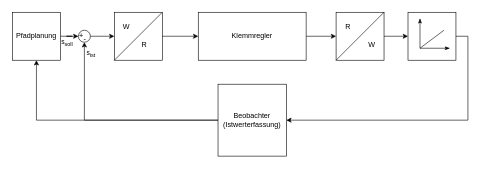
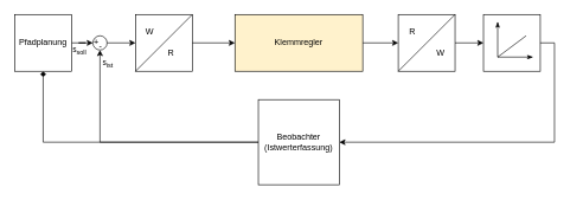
  <mxCell id="0" />
  <mxCell id="1" parent="0" />
  <mxCell id="2" style="edgeStyle=orthogonalEdgeStyle;rounded=0;orthogonalLoop=1;jettySize=auto;html=1;" parent="1" source="3" target="10" edge="1"><mxGeometry relative="1" as="geometry" /></mxCell>
- <mxCell id="3" value="Klemmregler" style="rounded=0;whiteSpace=wrap;html=1;" parent="1" vertex="1"><mxGeometry x="330" y="20" width="180" height="80" as="geometry" /></mxCell>
+ <mxCell id="3" value="Klemmregler" style="rounded=0;whiteSpace=wrap;html=1;fillColor=#fff2cc;" parent="1" vertex="1"><mxGeometry x="330" y="20" width="180" height="80" as="geometry" /></mxCell>
  <mxCell id="4" value="" style="group" parent="1" vertex="1" connectable="0"><mxGeometry x="180" y="20" width="90" height="80" as="geometry" /></mxCell>
  <mxCell id="5" value="" style="rounded=0;whiteSpace=wrap;html=1;" parent="4" vertex="1"><mxGeometry x="10" width="80" height="80" as="geometry" /></mxCell>
  <mxCell id="6" value="" style="endArrow=none;html=1;rounded=0;entryX=0;entryY=1;entryDx=0;entryDy=0;exitX=1;exitY=0;exitDx=0;exitDy=0;" parent="4" source="5" target="5" edge="1"><mxGeometry width="50" height="50" relative="1" as="geometry"><mxPoint x="30" y="80" as="sourcePoint" /><mxPoint x="120" as="targetPoint" /></mxGeometry></mxCell>
  <mxCell id="7" value="W" style="text;html=1;strokeColor=none;fillColor=none;align=center;verticalAlign=middle;whiteSpace=wrap;rounded=0;" parent="4" vertex="1"><mxGeometry y="10" width="60" height="30" as="geometry" /></mxCell>
  <mxCell id="8" value="R" style="text;html=1;strokeColor=none;fillColor=none;align=center;verticalAlign=middle;whiteSpace=wrap;rounded=0;" parent="4" vertex="1"><mxGeometry x="30" y="40" width="60" height="30" as="geometry" /></mxCell>
  <mxCell id="9" value="" style="group" parent="1" vertex="1" connectable="0"><mxGeometry x="550" y="20" width="100" height="80" as="geometry" /></mxCell>
  <mxCell id="10" value="" style="rounded=0;whiteSpace=wrap;html=1;" parent="9" vertex="1"><mxGeometry x="10" width="80" height="80" as="geometry" /></mxCell>
  <mxCell id="11" value="" style="endArrow=none;html=1;rounded=0;entryX=0;entryY=1;entryDx=0;entryDy=0;exitX=1;exitY=0;exitDx=0;exitDy=0;" parent="9" source="10" target="10" edge="1"><mxGeometry width="50" height="50" relative="1" as="geometry"><mxPoint x="30" y="80" as="sourcePoint" /><mxPoint x="120" as="targetPoint" /></mxGeometry></mxCell>
  <mxCell id="12" value="R" style="text;html=1;strokeColor=none;fillColor=none;align=center;verticalAlign=middle;whiteSpace=wrap;rounded=0;" parent="9" vertex="1"><mxGeometry y="10" width="60" height="30" as="geometry" /></mxCell>
  <mxCell id="13" value="W" style="text;html=1;strokeColor=none;fillColor=none;align=center;verticalAlign=middle;whiteSpace=wrap;rounded=0;" parent="9" vertex="1"><mxGeometry x="40" y="40" width="60" height="30" as="geometry" /></mxCell>
  <mxCell id="14" value="" style="group" parent="1" vertex="1" connectable="0"><mxGeometry x="680" y="20" width="80" height="80" as="geometry" /></mxCell>
  <mxCell id="15" value="" style="rounded=0;whiteSpace=wrap;html=1;" parent="14" vertex="1"><mxGeometry width="80" height="80" as="geometry" /></mxCell>
  <mxCell id="16" value="" style="endArrow=none;html=1;rounded=0;entryX=0.75;entryY=0.375;entryDx=0;entryDy=0;entryPerimeter=0;" parent="14" target="15" edge="1"><mxGeometry width="50" height="50" relative="1" as="geometry"><mxPoint x="20" y="60" as="sourcePoint" /><mxPoint x="50" y="30" as="targetPoint" /></mxGeometry></mxCell>
  <mxCell id="17" value="" style="endArrow=none;html=1;rounded=0;endFill=0;startArrow=classicThin;startFill=1;" parent="14" edge="1"><mxGeometry width="50" height="50" relative="1" as="geometry"><mxPoint x="20" y="10" as="sourcePoint" /><mxPoint x="20" y="60" as="targetPoint" /></mxGeometry></mxCell>
  <mxCell id="18" value="" style="endArrow=classicThin;html=1;rounded=0;startArrow=none;startFill=0;endFill=1;" parent="14" edge="1"><mxGeometry width="50" height="50" relative="1" as="geometry"><mxPoint x="20" y="60" as="sourcePoint" /><mxPoint x="70" y="60" as="targetPoint" /></mxGeometry></mxCell>
  <mxCell id="19" style="edgeStyle=orthogonalEdgeStyle;rounded=0;orthogonalLoop=1;jettySize=auto;html=1;entryX=0.5;entryY=1;entryDx=0;entryDy=0;" parent="1" source="22" target="29" edge="1"><mxGeometry relative="1" as="geometry" /></mxCell>
  <mxCell id="20" value="s&lt;sub&gt;ist&lt;br&gt;&lt;/sub&gt;" style="edgeLabel;html=1;align=center;verticalAlign=middle;resizable=0;points=[];" parent="19" vertex="1" connectable="0"><mxGeometry x="0.716" relative="1" as="geometry"><mxPoint x="10" y="-31" as="offset" /></mxGeometry></mxCell>
- <mxCell id="21" style="edgeStyle=orthogonalEdgeStyle;rounded=0;orthogonalLoop=1;jettySize=auto;html=1;entryX=0.5;entryY=1;entryDx=0;entryDy=0;" parent="1" source="22" target="26" edge="1"><mxGeometry relative="1" as="geometry" /></mxCell>
+ <mxCell id="21" style="edgeStyle=orthogonalEdgeStyle;rounded=0;orthogonalLoop=1;jettySize=auto;html=1;entryX=0.5;entryY=1;entryDx=0;entryDy=0;endArrow=diamond;" parent="1" source="22" target="26" edge="1"><mxGeometry relative="1" as="geometry" /></mxCell>
  <mxCell id="22" value="Beobachter&lt;br&gt;(Istwerterfassung)" style="rounded=0;whiteSpace=wrap;html=1;" parent="1" vertex="1"><mxGeometry x="363" y="140" width="114" height="120" as="geometry" /></mxCell>
  <mxCell id="23" style="edgeStyle=orthogonalEdgeStyle;rounded=0;orthogonalLoop=1;jettySize=auto;html=1;entryX=0;entryY=0.5;entryDx=0;entryDy=0;" parent="1" source="10" target="15" edge="1"><mxGeometry relative="1" as="geometry" /></mxCell>
  <mxCell id="24" style="edgeStyle=orthogonalEdgeStyle;rounded=0;orthogonalLoop=1;jettySize=auto;html=1;entryX=0;entryY=0.5;entryDx=0;entryDy=0;" parent="1" source="26" target="30" edge="1"><mxGeometry relative="1" as="geometry" /></mxCell>
  <mxCell id="25" value="s&lt;sub&gt;soll&lt;/sub&gt;" style="edgeLabel;html=1;align=center;verticalAlign=middle;resizable=0;points=[];" parent="24" vertex="1" connectable="0"><mxGeometry x="-0.743" y="1" relative="1" as="geometry"><mxPoint x="4" y="11" as="offset" /></mxGeometry></mxCell>
  <mxCell id="26" value="Pfadplanung" style="rounded=0;whiteSpace=wrap;html=1;" parent="1" vertex="1"><mxGeometry x="20" y="20" width="80" height="80" as="geometry" /></mxCell>
  <mxCell id="27" style="edgeStyle=orthogonalEdgeStyle;rounded=0;orthogonalLoop=1;jettySize=auto;html=1;" parent="1" source="5" target="3" edge="1"><mxGeometry relative="1" as="geometry" /></mxCell>
  <mxCell id="28" value="" style="group" parent="1" vertex="1" connectable="0"><mxGeometry x="130" y="50" width="20" height="20" as="geometry" /></mxCell>
  <mxCell id="29" value="&amp;nbsp;" style="ellipse;whiteSpace=wrap;html=1;" parent="28" vertex="1"><mxGeometry width="20" height="20" as="geometry" /></mxCell>
  <mxCell id="30" value="+" style="text;html=1;strokeColor=none;fillColor=none;align=center;verticalAlign=middle;whiteSpace=wrap;rounded=0;" parent="28" vertex="1"><mxGeometry y="5" width="10" height="10" as="geometry" /></mxCell>
  <mxCell id="31" value="-" style="text;html=1;strokeColor=none;fillColor=none;align=center;verticalAlign=middle;whiteSpace=wrap;rounded=0;" parent="28" vertex="1"><mxGeometry x="10" y="10" height="10" as="geometry" /></mxCell>
  <mxCell id="32" style="edgeStyle=orthogonalEdgeStyle;rounded=0;orthogonalLoop=1;jettySize=auto;html=1;entryX=0;entryY=0.5;entryDx=0;entryDy=0;" parent="1" source="29" target="5" edge="1"><mxGeometry relative="1" as="geometry" /></mxCell>
  <mxCell id="33" style="edgeStyle=orthogonalEdgeStyle;rounded=0;orthogonalLoop=1;jettySize=auto;html=1;entryX=1;entryY=0.5;entryDx=0;entryDy=0;" parent="1" source="15" target="22" edge="1"><mxGeometry relative="1" as="geometry"><Array as="points"><mxPoint x="780" y="60" /><mxPoint x="780" y="200" /></Array></mxGeometry></mxCell>
